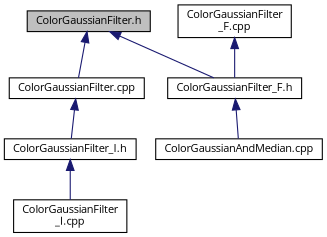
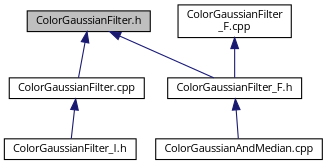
  digraph {
    fontname="Open Sans"
    node [color=black fillcolor=white fontname="Open Sans" fontsize=10 shape=record style=filled]
    edge [color=midnightblue dir=back fontname="Open Sans" fontsize=10 labelfontname=Helvetica labelfontsize=10 style=solid]
    n1 [fillcolor=grey75 fontcolor=black height=0.2 label="ColorGaussianFilter.h" width=0.4]
    n2 [height=0.2 label="ColorGaussianFilter.cpp" width=0.4]
    n3 [height=0.2 label="ColorGaussianFilter_F.h" width=0.4]
    n4 [height=0.2 label="ColorGaussianFilter_I.h" width=0.4]
    n5 [height=0.2 label="ColorGaussianAndMedian.cpp" width=0.4]
-   n6 [height=0.2 label="ColorGaussianFilter\l_I.cpp" width=0.4]
    n7 [height=0.2 label="ColorGaussianFilter\l_F.cpp" width=0.4]
    n1 -> n2
    n1 -> n3
    n2 -> n4
    n3 -> n5
-   n4 -> n6
    n7 -> n3
  }
